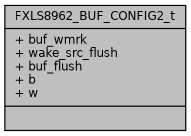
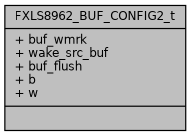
  digraph {
-   n1 [color=black fillcolor=grey75 fontcolor=black fontname=Helvetica fontsize=10 height=0.2 label="{FXLS8962_BUF_CONFIG2_t\n|+ buf_wmrk\l+ wake_src_flush\l+ buf_flush\l+ b\l+ w\l|}" shape=record style=filled width=0.4]
+   n1 [color=black fillcolor=grey75 fontcolor=black fontname=Helvetica fontsize=10 height=0.2 label="{FXLS8962_BUF_CONFIG2_t\n|+ buf_wmrk\l+ wake_src_buf\l+ buf_flush\l+ b\l+ w\l|}" shape=record style=filled width=0.4]
  }
